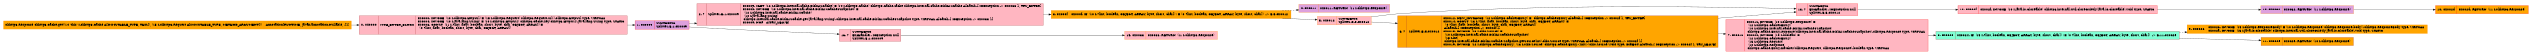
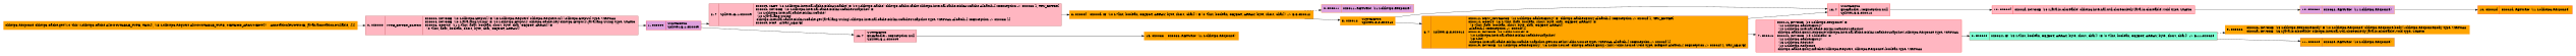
  digraph {
    rankdir=LR
    node [color=darkorange fillcolor=lightpink shape=record style=filled]
    n1 [color=brown label="{0\:\ 0x0000|MTH_ENTER_BLOCK\l|0x0000: INVOKE  (r0 I:okhttp3.HttpUrl) = (r5 I:okhttp3.Request) okhttp3.Request.url():okhttp3.HttpUrl type: VIRTUAL \l0x0004: INVOKE  (r0 I:java.lang.String) = (r0 I:okhttp3.HttpUrl) okhttp3.Cache.key(okhttp3.HttpUrl):java.lang.String type: STATIC \l0x0008: CONST  (r1 I:?[int, float, boolean, short, byte, char, OBJECT, ARRAY]) = \l  (0 ?[int, float, boolean, short, byte, char, OBJECT, ARRAY])\l \l}"]
    n2 [color=red fillcolor=plum label="{1\:\ 0x0009|SYNTHETIC\lSplitter:B:1:0x0009\l}"]
    n3 [color=brown label="{2\:\ ?|Splitter:B:1:0x0009\l|0x0009: IGET  (r2 I:okhttp3.internal.cache.DiskLruCache) = (r4 I:okhttp3.Cache) okhttp3.Cache.cache okhttp3.internal.cache.DiskLruCache A[Catch:\{ IOException \-\> 0x0033 \}, TRY_ENTER]\l0x000b: INVOKE  (r0 I:okhttp3.internal.cache.DiskLruCache$Snapshot) = \l  (r2 I:okhttp3.internal.cache.DiskLruCache)\l  (r0 I:java.lang.String)\l okhttp3.internal.cache.DiskLruCache.get(java.lang.String):okhttp3.internal.cache.DiskLruCache$Snapshot type: VIRTUAL A[Catch:\{ IOException \-\> 0x0033 \}]\l0x000e: NOP   A[TRY_LEAVE]\l}"]
    n4 [color=brown label="{16\:\ ?|SYNTHETIC\lExcHandler: IOException null\lSplitter:B:1:0x0009\l}"]
    n5 [fillcolor=orange label="{3\:\ 0x000f|0x000f: IF  (r0 I:?[int, boolean, OBJECT, ARRAY, byte, short, char]) != (0 ?[int, boolean, OBJECT, ARRAY, byte, short, char])  \-\> B:5:0x0012 \l}"]
-   n6 [label="{15\:\ 0x0033|0x0033: RETURN  (r1 I:okhttp3.Response) \l}"]
+   n6 [fillcolor=orange label="{15\:\ 0x0033|0x0033: RETURN  (r1 I:okhttp3.Response) \l}"]
    n7 [fillcolor=plum label="{4\:\ 0x0011|0x0011: RETURN  (r1 I:okhttp3.Response) \l}"]
-   n8 [label="{5\:\ 0x0012|SYNTHETIC\lSplitter:B:5:0x0012\l}"]
+   n8 [fillcolor=orange label="{5\:\ 0x0012|SYNTHETIC\lSplitter:B:5:0x0012\l}"]
    n9 [color=brown fillcolor=orange label="{6\:\ ?|Splitter:B:5:0x0012\l|0x0012: NEW_INSTANCE  (r2 I:okhttp3.Cache$Entry) =  okhttp3.Cache$Entry A[Catch:\{ IOException \-\> 0x002f \}, TRY_ENTER]\l0x0014: CONST  (r3 I:?[int, float, boolean, short, byte, char, OBJECT, ARRAY]) = \l  (0 ?[int, float, boolean, short, byte, char, OBJECT, ARRAY])\l A[Catch:\{ IOException \-\> 0x002f \}]\l0x0015: INVOKE  (r3 I:okio.Source) = \l  (r0 I:okhttp3.internal.cache.DiskLruCache$Snapshot)\l  (r3 I:int)\l okhttp3.internal.cache.DiskLruCache.Snapshot.getSource(int):okio.Source type: VIRTUAL A[Catch:\{ IOException \-\> 0x002f \}]\l0x0019: INVOKE  (r2 I:okhttp3.Cache$Entry), (r3 I:okio.Source) okhttp3.Cache.Entry.\<init\>(okio.Source):void type: DIRECT A[Catch:\{ IOException \-\> 0x002f \}, TRY_LEAVE]\l}"]
    n10 [color=red label="{13\:\ ?|SYNTHETIC\lExcHandler: IOException null\lSplitter:B:5:0x0012\l}"]
    n11 [color=red label="{7\:\ 0x001c|0x001c: INVOKE  (r0 I:okhttp3.Response) = \l  (r2 I:okhttp3.Cache$Entry)\l  (r0 I:okhttp3.internal.cache.DiskLruCache$Snapshot)\l okhttp3.Cache.Entry.response(okhttp3.internal.cache.DiskLruCache$Snapshot):okhttp3.Response type: VIRTUAL \l0x0020: INVOKE  (r5 I:boolean) = \l  (r2 I:okhttp3.Cache$Entry)\l  (r5 I:okhttp3.Request)\l  (r0 I:okhttp3.Response)\l okhttp3.Cache.Entry.matches(okhttp3.Request, okhttp3.Response):boolean type: VIRTUAL \l}"]
    n12 [color=red label="{12\:\ 0x002f|0x002f: INVOKE  (r0 I:java.io.Closeable) okhttp3.internal.Util.closeQuietly(java.io.Closeable):void type: STATIC \l}"]
    n13 [color=brown fillcolor=aquamarine label="{8\:\ 0x0024|0x0024: IF  (r5 I:?[int, boolean, OBJECT, ARRAY, byte, short, char]) != (0 ?[int, boolean, OBJECT, ARRAY, byte, short, char])  \-\> B:11:0x002e \l}"]
    n14 [fillcolor=orange label="{9\:\ 0x0026|0x0026: INVOKE  (r5 I:okhttp3.ResponseBody) = (r0 I:okhttp3.Response) okhttp3.Response.body():okhttp3.ResponseBody type: VIRTUAL \l0x002a: INVOKE  (r5 I:java.io.Closeable) okhttp3.internal.Util.closeQuietly(java.io.Closeable):void type: STATIC \l}"]
    n15 [color=brown fillcolor=orange label="{11\:\ 0x002e|0x002e: RETURN  (r0 I:okhttp3.Response) \l}"]
    n16 [color=red fillcolor=orange label="{10\:\ 0x002d|0x002d: RETURN  (r1 I:okhttp3.Response) \l}"]
    n17 [fillcolor=plum label="{14\:\ 0x0032|0x0032: RETURN  (r1 I:okhttp3.Response) \l}"]
    n18 [fillcolor=orange label="{okhttp3.Response okhttp3.Cache.get((r4 'this' I:okhttp3.Cache A[IMMUTABLE_TYPE, THIS]), (r5 I:okhttp3.Request A[IMMUTABLE_TYPE, METHOD_ARGUMENT]))  | Annotation[RUNTIME, javax.annotation.Nullable, \{\}]\l}"]
    n1 -> n2
    n2 -> n3
    n2 -> n4
    n3 -> n5
    n4 -> n6
    n5 -> n7 [style=dashed]
    n5 -> n8
    n8 -> n9
    n8 -> n10
    n9 -> n10
    n9 -> n11
    n10 -> n12
    n11 -> n13
    n12 -> n17
    n13 -> n14 [style=dashed]
    n13 -> n15
    n17 -> n16
    n18 -> n1
  }
